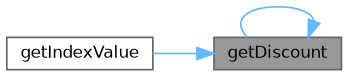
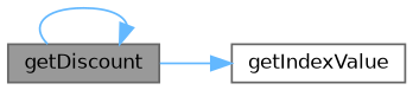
  digraph {
    rankdir=RL
    node [fontname=Helvetica fontsize=10 shape=box style=filled]
    edge [color=steelblue1 dir=back fontname=Helvetica fontsize=10 labelfontname=Helvetica labelfontsize=10 style=solid]
    n1 [color=gray40 fillcolor=grey60 fontcolor=black height=0.2 label=getDiscount width=0.4]
    n2 [color=grey40 fillcolor=white height=0.2 label=getIndexValue width=0.4]
    n1 -> n1
-   n1 -> n2
+   n2 -> n1
  }
